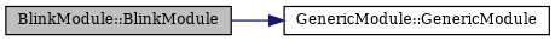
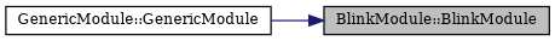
  digraph {
    rankdir=LR
    fontname="DejaVu Serif"
    node [color=black fontname="DejaVu Serif" fontsize=10 shape=record style=filled]
    n1 [fillcolor=grey75 fontcolor=black height=0.2 label="BlinkModule::BlinkModule" width=0.4]
    n2 [fillcolor=white height=0.2 label="GenericModule::GenericModule" width=0.4]
-   n1 -> n2 [color=midnightblue fontname="DejaVu Serif" fontsize=10 labelfontname=Helvetica labelfontsize=10 style=solid]
+   n2 -> n1 [color=midnightblue fontname="DejaVu Serif" fontsize=10 labelfontname=Helvetica labelfontsize=10 style=solid]
  }
